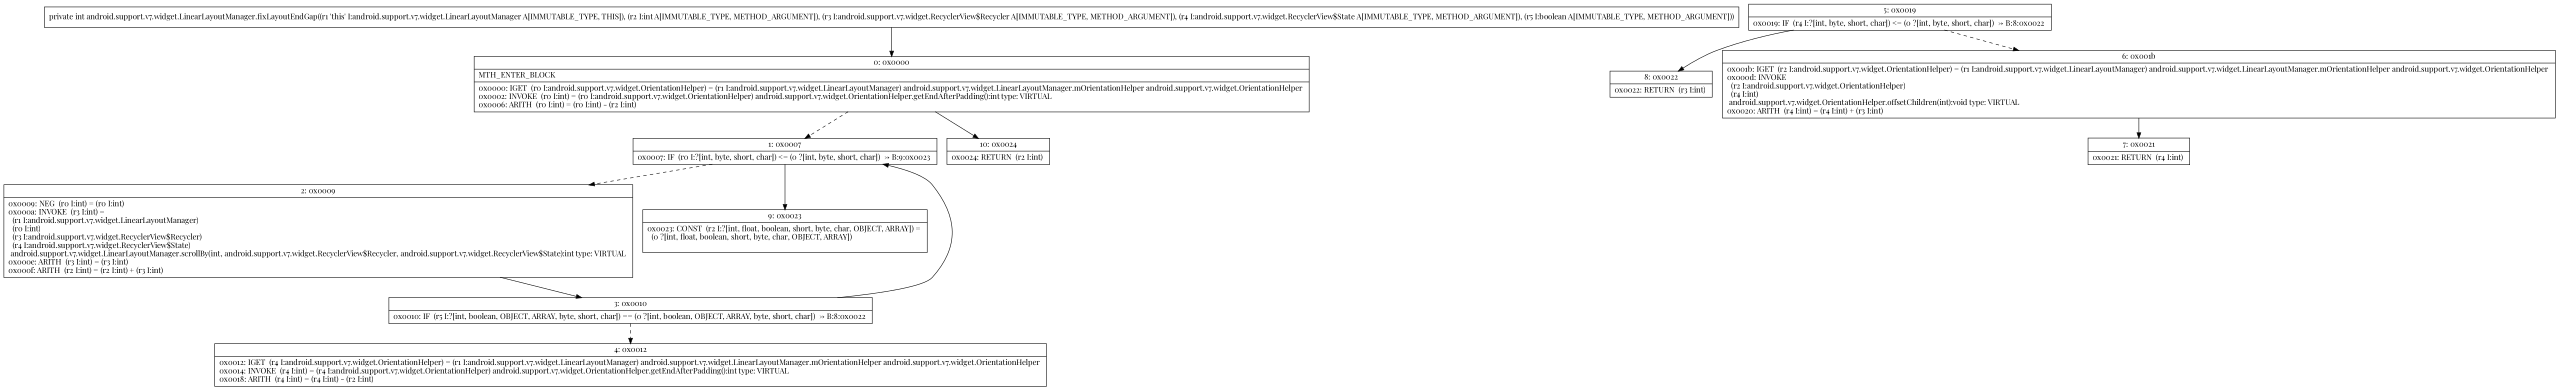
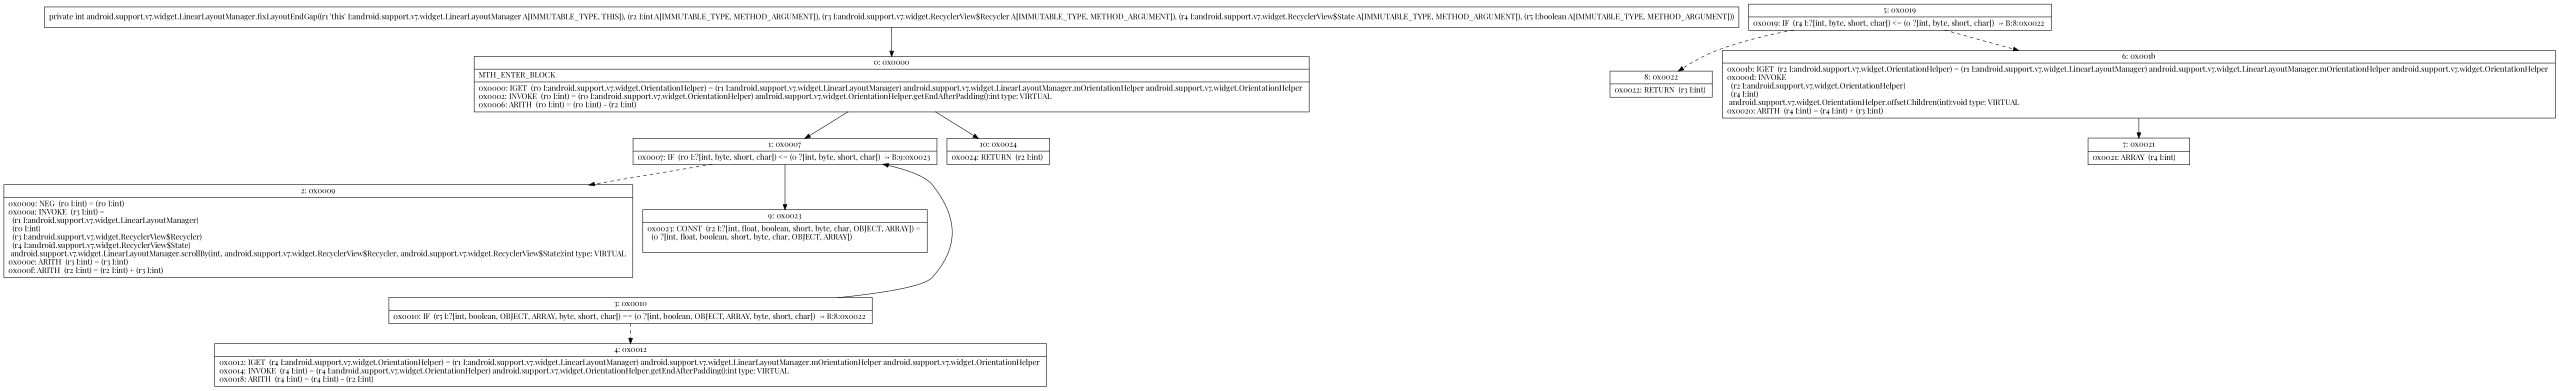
  digraph {
    fontname="Playfair Display"
    node [fontname="Playfair Display" shape=record]
    edge [fontname="Playfair Display"]
    n1 [label="{0\:\ 0x0000|MTH_ENTER_BLOCK\l|0x0000: IGET  (r0 I:android.support.v7.widget.OrientationHelper) = (r1 I:android.support.v7.widget.LinearLayoutManager) android.support.v7.widget.LinearLayoutManager.mOrientationHelper android.support.v7.widget.OrientationHelper \l0x0002: INVOKE  (r0 I:int) = (r0 I:android.support.v7.widget.OrientationHelper) android.support.v7.widget.OrientationHelper.getEndAfterPadding():int type: VIRTUAL \l0x0006: ARITH  (r0 I:int) = (r0 I:int) \- (r2 I:int) \l}"]
    n2 [label="{1\:\ 0x0007|0x0007: IF  (r0 I:?[int, byte, short, char]) \<= (0 ?[int, byte, short, char])  \-\> B:9:0x0023 \l}"]
    n3 [label="{10\:\ 0x0024|0x0024: RETURN  (r2 I:int) \l}"]
    n4 [label="{2\:\ 0x0009|0x0009: NEG  (r0 I:int) = (r0 I:int) \l0x000a: INVOKE  (r3 I:int) = \l  (r1 I:android.support.v7.widget.LinearLayoutManager)\l  (r0 I:int)\l  (r3 I:android.support.v7.widget.RecyclerView$Recycler)\l  (r4 I:android.support.v7.widget.RecyclerView$State)\l android.support.v7.widget.LinearLayoutManager.scrollBy(int, android.support.v7.widget.RecyclerView$Recycler, android.support.v7.widget.RecyclerView$State):int type: VIRTUAL \l0x000e: ARITH  (r3 I:int) = (r3 I:int) \l0x000f: ARITH  (r2 I:int) = (r2 I:int) + (r3 I:int) \l}"]
    n5 [label="{9\:\ 0x0023|0x0023: CONST  (r2 I:?[int, float, boolean, short, byte, char, OBJECT, ARRAY]) = \l  (0 ?[int, float, boolean, short, byte, char, OBJECT, ARRAY])\l \l}"]
    n6 [label="{3\:\ 0x0010|0x0010: IF  (r5 I:?[int, boolean, OBJECT, ARRAY, byte, short, char]) == (0 ?[int, boolean, OBJECT, ARRAY, byte, short, char])  \-\> B:8:0x0022 \l}"]
    n7 [label="{4\:\ 0x0012|0x0012: IGET  (r4 I:android.support.v7.widget.OrientationHelper) = (r1 I:android.support.v7.widget.LinearLayoutManager) android.support.v7.widget.LinearLayoutManager.mOrientationHelper android.support.v7.widget.OrientationHelper \l0x0014: INVOKE  (r4 I:int) = (r4 I:android.support.v7.widget.OrientationHelper) android.support.v7.widget.OrientationHelper.getEndAfterPadding():int type: VIRTUAL \l0x0018: ARITH  (r4 I:int) = (r4 I:int) \- (r2 I:int) \l}"]
    n8 [label="{8\:\ 0x0022|0x0022: RETURN  (r3 I:int) \l}"]
    n9 [label="{5\:\ 0x0019|0x0019: IF  (r4 I:?[int, byte, short, char]) \<= (0 ?[int, byte, short, char])  \-\> B:8:0x0022 \l}"]
    n10 [label="{6\:\ 0x001b|0x001b: IGET  (r2 I:android.support.v7.widget.OrientationHelper) = (r1 I:android.support.v7.widget.LinearLayoutManager) android.support.v7.widget.LinearLayoutManager.mOrientationHelper android.support.v7.widget.OrientationHelper \l0x000d: INVOKE  \l  (r2 I:android.support.v7.widget.OrientationHelper)\l  (r4 I:int)\l android.support.v7.widget.OrientationHelper.offsetChildren(int):void type: VIRTUAL \l0x0020: ARITH  (r4 I:int) = (r4 I:int) + (r3 I:int) \l}"]
-   n11 [label="{7\:\ 0x0021|0x0021: RETURN  (r4 I:int) \l}"]
+   n11 [label="{7\:\ 0x0021|0x0021: ARRAY  (r4 I:int) \l}"]
    n12 [label="{private int android.support.v7.widget.LinearLayoutManager.fixLayoutEndGap((r1 'this' I:android.support.v7.widget.LinearLayoutManager A[IMMUTABLE_TYPE, THIS]), (r2 I:int A[IMMUTABLE_TYPE, METHOD_ARGUMENT]), (r3 I:android.support.v7.widget.RecyclerView$Recycler A[IMMUTABLE_TYPE, METHOD_ARGUMENT]), (r4 I:android.support.v7.widget.RecyclerView$State A[IMMUTABLE_TYPE, METHOD_ARGUMENT]), (r5 I:boolean A[IMMUTABLE_TYPE, METHOD_ARGUMENT])) }"]
-   n1 -> n2 [style=dashed]
+   n1 -> n2
    n1 -> n3
    n2 -> n4 [style=dashed]
    n2 -> n5
-   n4 -> n6
    n6 -> n2
    n6 -> n7 [style=dashed]
-   n9 -> n8
+   n9 -> n8 [style=dashed]
    n9 -> n10 [style=dashed]
    n10 -> n11
    n12 -> n1
  }
